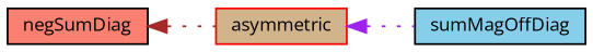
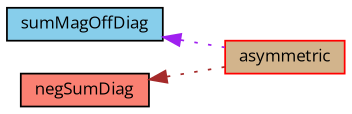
  digraph {
    fontname="Open Sans"
    rankdir=LR
    node [color=black fontname="Open Sans" fontsize=10 shape=record style=filled]
    edge [dir=back fontname="Open Sans" fontsize=10 labelfontname=Helvetica labelfontsize=10 style=dotted]
    n1 [fillcolor=skyblue fontcolor=black height=0.2 label=sumMagOffDiag width=0.4]
    n2 [color=red fillcolor=tan height=0.2 label=asymmetric width=0.4]
    n3 [fillcolor=salmon height=0.2 label=negSumDiag width=0.4]
-   n2 -> n1 [color=purple]
+   n1 -> n2 [color=purple]
    n3 -> n2 [color=brown]
  }
